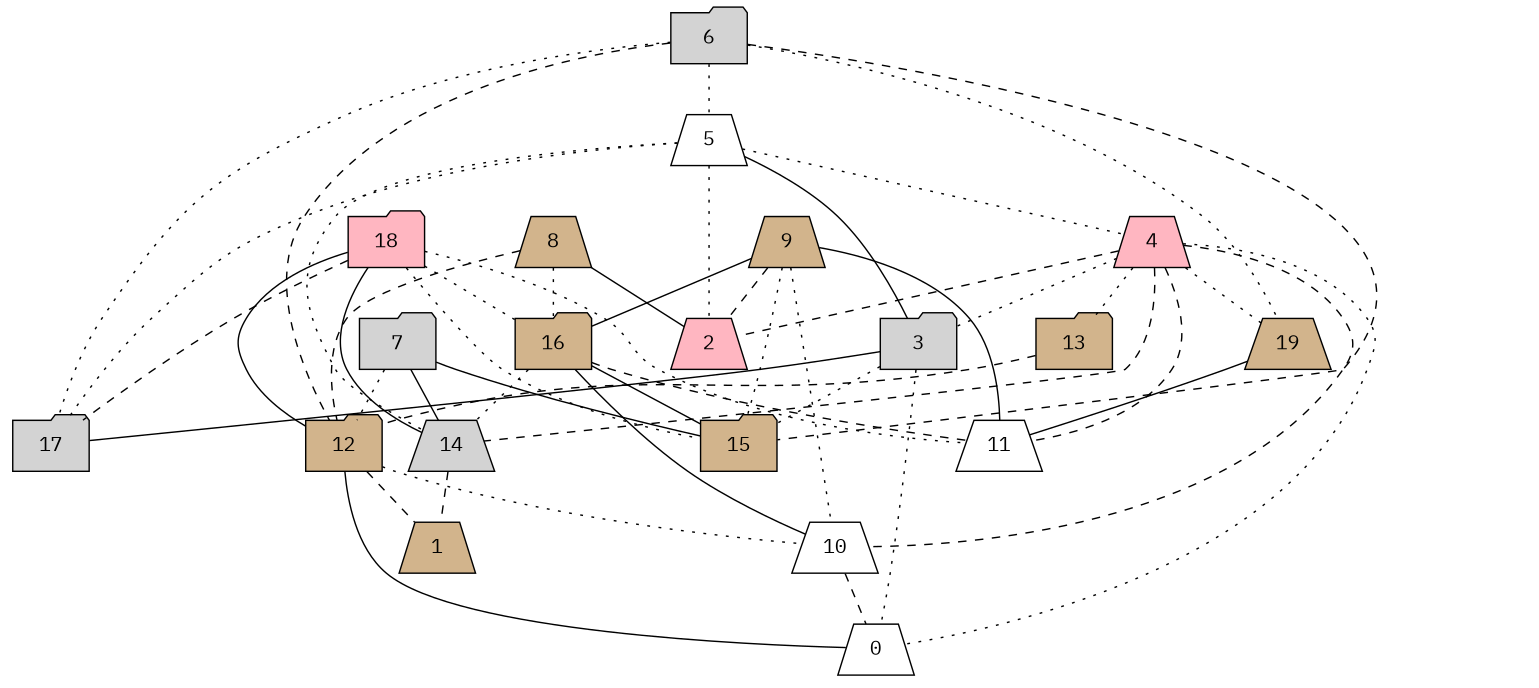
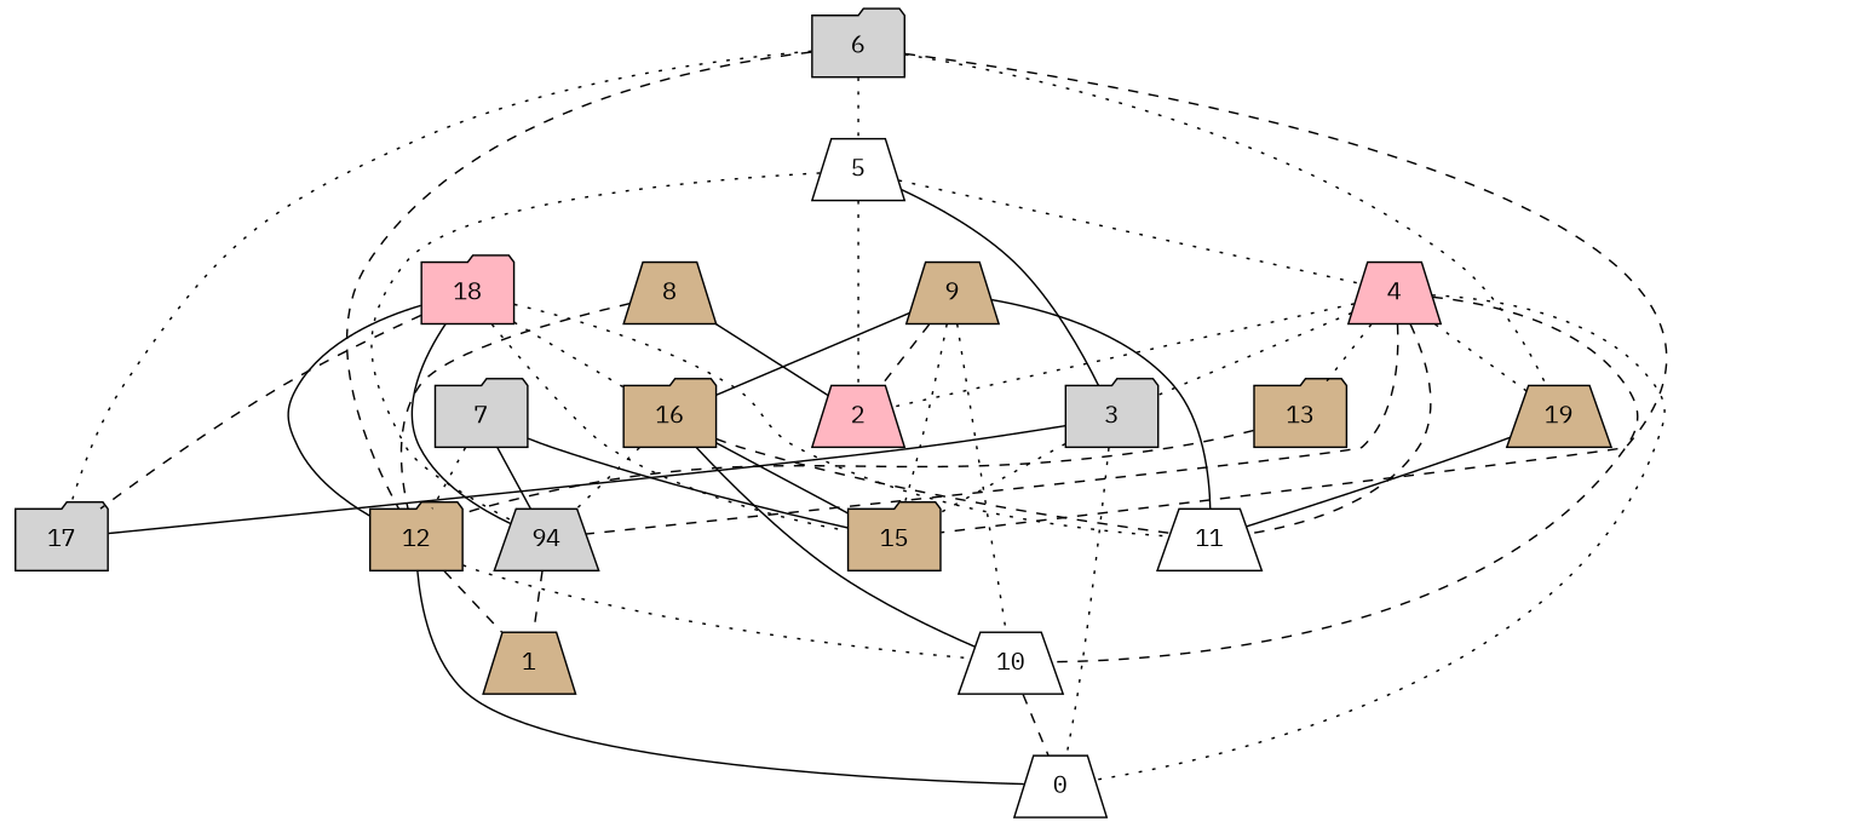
  digraph {
    fontname="IBM Plex Mono"
    node [fillcolor=tan fontname="IBM Plex Mono" shape=trapezium style=filled]
    edge [color=black dir=none fontname="IBM Plex Mono" style=dotted]
    12 [shape=folder]
    0 [fillcolor=white]
    10 [fillcolor=white]
    1
    5 [fillcolor=white]
    17 [fillcolor=lightgrey shape=folder]
-   14 [fillcolor=lightgrey]
+   14 [fillcolor=lightgrey label=94]
    2 [fillcolor=lightpink]
    4 [fillcolor=lightpink]
    3 [fillcolor=lightgrey shape=folder]
    18 [fillcolor=lightpink shape=folder]
    15 [shape=folder]
    16 [shape=folder]
    11 [fillcolor=white]
    8
    13 [shape=folder]
    19
    6 [fillcolor=lightgrey shape=folder]
    9
    7 [fillcolor=lightgrey shape=folder]
    subgraph sub_1 {
      12
      0
      10
      1
      5
      17
      14
      2
      4
      3
      18
      15
      16
      11
      8
      13
      19
      6
      9
      7
    }
    12 -> 0 [style=solid]
    12 -> 10
    12 -> 1 [style=dashed]
    10 -> 0 [style=dashed]
-   5 -> 17
    5 -> 14
    5 -> 2
    5 -> 4
    5 -> 3 [style=solid]
    14 -> 1 [style=dashed]
    4 -> 0
    4 -> 10 [style=dashed]
    4 -> 14 [style=dashed]
-   4 -> 2 [style=dashed]
+   4 -> 2
    4 -> 3
    4 -> 11 [style=dashed]
    4 -> 13
    4 -> 19
    3 -> 0
    3 -> 17 [style=solid]
    3 -> 15
    18 -> 12 [style=solid]
    18 -> 17 [style=dashed]
    18 -> 14 [style=solid]
    18 -> 15
    18 -> 16
    18 -> 11
    16 -> 10 [style=solid]
    16 -> 14
    16 -> 15 [style=solid]
    16 -> 11 [style=dashed]
    8 -> 12 [style=dashed]
    8 -> 2 [style=solid]
-   8 -> 16
    13 -> 12 [style=dashed]
    19 -> 11 [style=solid]
    6 -> 12 [style=dashed]
    6 -> 5
    6 -> 17
    6 -> 15 [style=dashed]
    6 -> 19
    9 -> 10
    9 -> 2 [style=dashed]
    9 -> 15
    9 -> 16 [style=solid]
    9 -> 11 [style=solid]
    7 -> 12
    7 -> 14 [style=solid]
    7 -> 15 [style=solid]
  }
